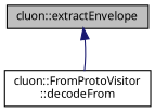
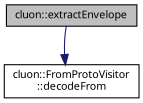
  digraph {
    rankdir=TB
    fontname="Noto Sans"
    node [color=black fontname="Noto Sans" fontsize=10 shape=record style=filled]
    n1 [fillcolor=grey75 fontcolor=black height=0.2 label="cluon::extractEnvelope" width=0.4]
    n2 [fillcolor=white height=0.2 label="cluon::FromProtoVisitor\l::decodeFrom" width=0.4]
-   n2 -> n1 [color=midnightblue fontname="Noto Sans" fontsize=10 labelfontname=Helvetica labelfontsize=10 style=solid]
+   n1 -> n2 [color=midnightblue fontname="Noto Sans" fontsize=10 labelfontname=Helvetica labelfontsize=10 style=solid]
  }
